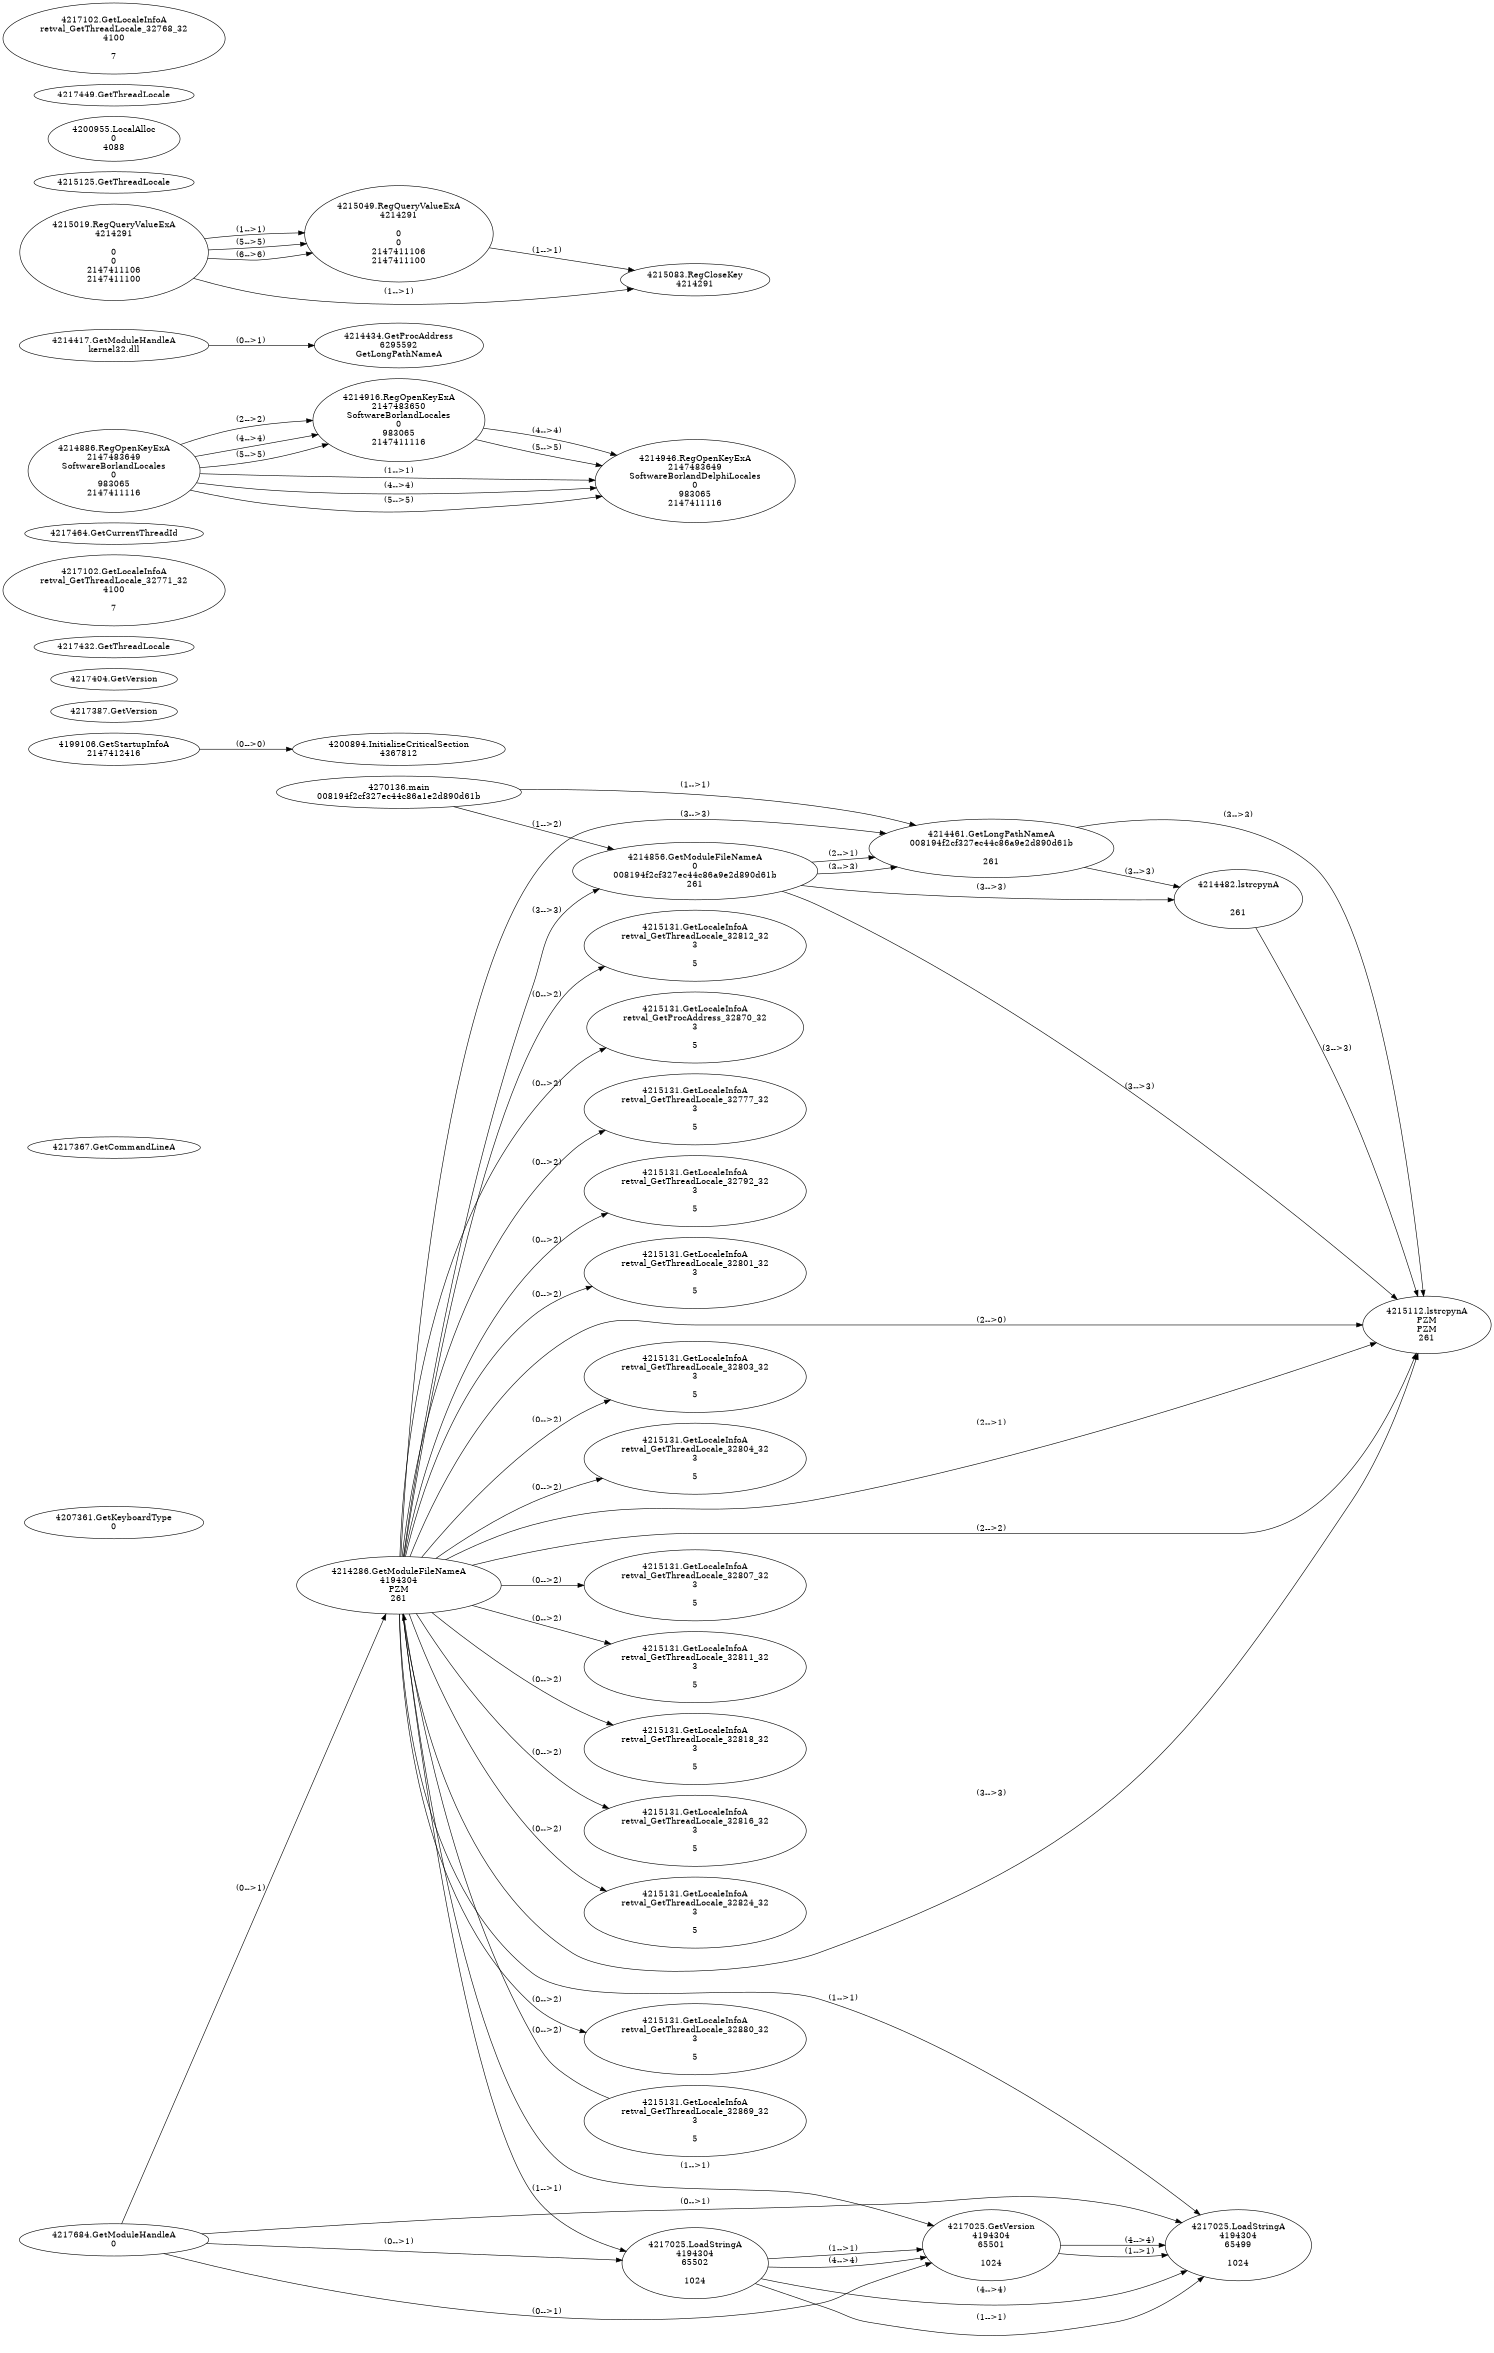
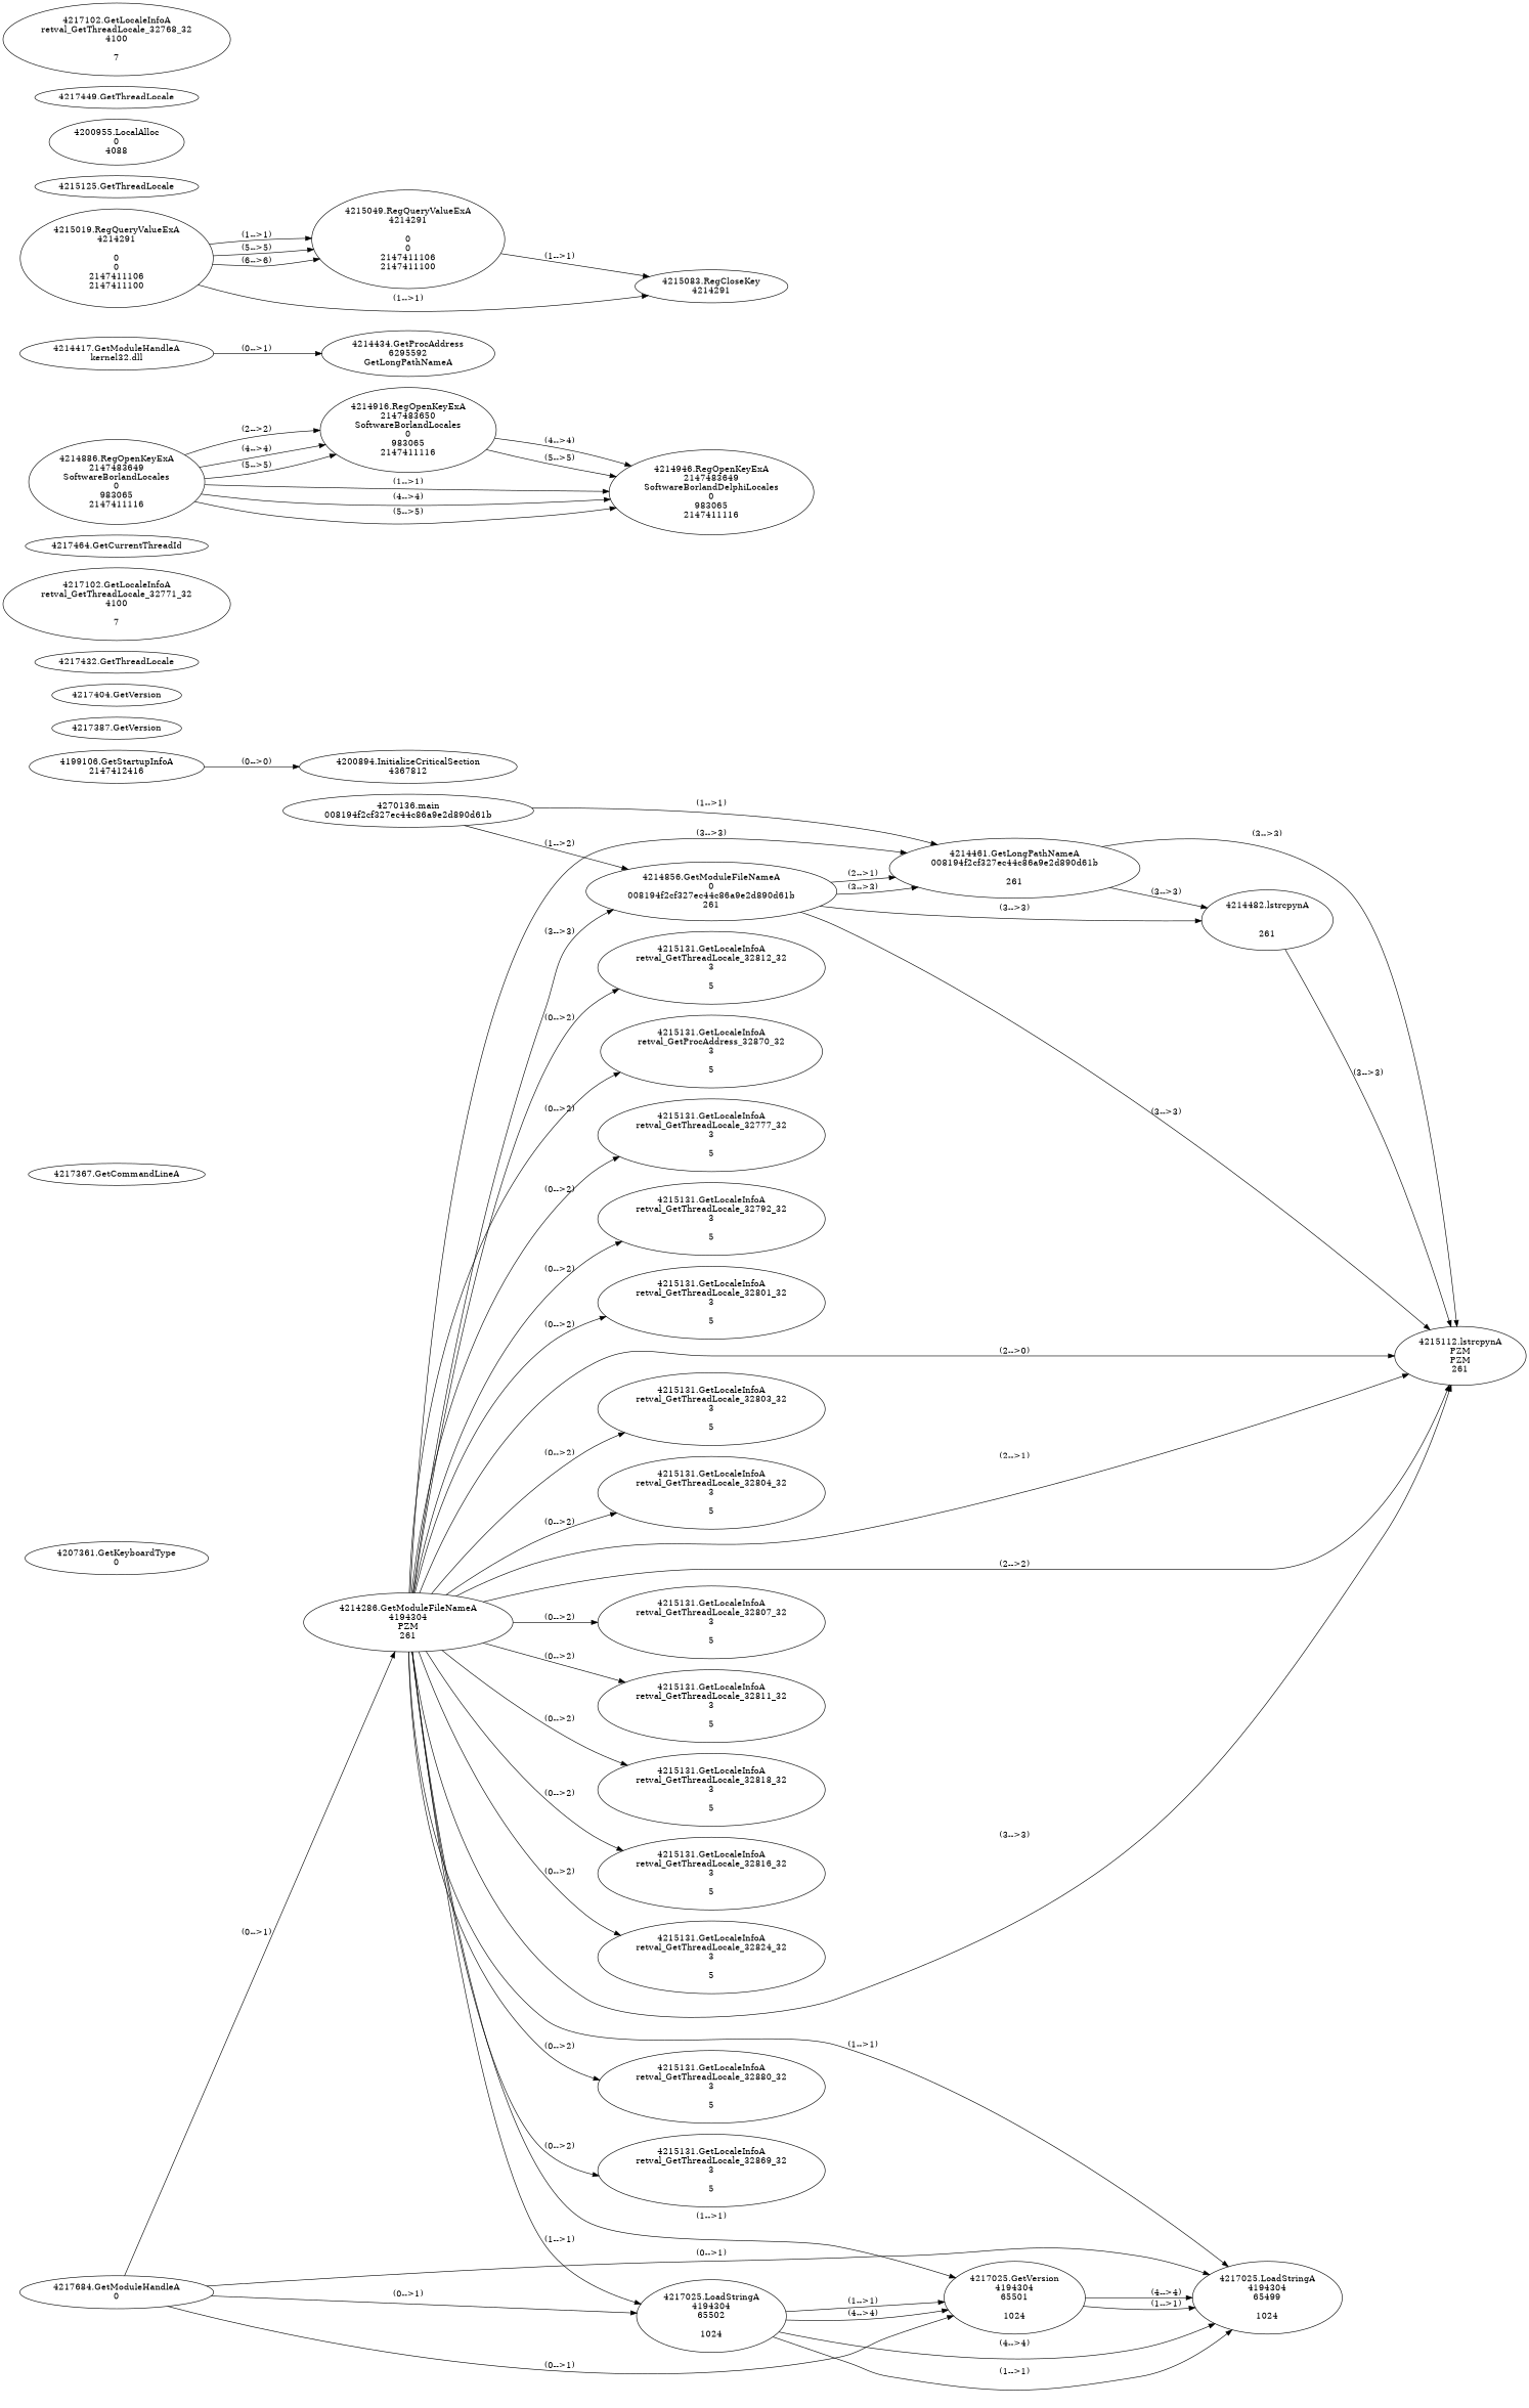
  digraph {
    rankdir=LR
-   n1 [label="4270136.main\n008194f2cf327ec44c86a1e2d890d61b"]
+   n1 [label="4270136.main\n008194f2cf327ec44c86a9e2d890d61b"]
    n2 [label="4214856.GetModuleFileNameA\n0\n008194f2cf327ec44c86a9e2d890d61b\n261"]
    n3 [label="4214461.GetLongPathNameA\n008194f2cf327ec44c86a9e2d890d61b\n\n261"]
    n4 [label="4214482.lstrcpynA\n\n\n261"]
    n5 [label="4215112.lstrcpynA\nPZM\nPZM\n261"]
    n6 [label="4217684.GetModuleHandleA\n0"]
    n7 [label="4214286.GetModuleFileNameA\n4194304\nPZM\n261"]
    n8 [label="4217025.LoadStringA\n4194304\n65502\n\n1024"]
    n9 [label="4217025.GetVersion\n4194304\n65501\n\n1024"]
    n10 [label="4217025.LoadStringA\n4194304\n65499\n\n1024"]
    n11 [label="4215131.GetLocaleInfoA\nretval_GetThreadLocale_32880_32\n3\n\n5"]
    n12 [label="4215131.GetLocaleInfoA\nretval_GetThreadLocale_32869_32\n3\n\n5"]
    n13 [label="4215131.GetLocaleInfoA\nretval_GetThreadLocale_32812_32\n3\n\n5"]
    n14 [label="4215131.GetLocaleInfoA\nretval_GetProcAddress_32870_32\n3\n\n5"]
    n15 [label="4215131.GetLocaleInfoA\nretval_GetThreadLocale_32777_32\n3\n\n5"]
    n16 [label="4215131.GetLocaleInfoA\nretval_GetThreadLocale_32792_32\n3\n\n5"]
    n17 [label="4215131.GetLocaleInfoA\nretval_GetThreadLocale_32801_32\n3\n\n5"]
    n18 [label="4215131.GetLocaleInfoA\nretval_GetThreadLocale_32803_32\n3\n\n5"]
    n19 [label="4215131.GetLocaleInfoA\nretval_GetThreadLocale_32804_32\n3\n\n5"]
    n20 [label="4215131.GetLocaleInfoA\nretval_GetThreadLocale_32807_32\n3\n\n5"]
    n21 [label="4215131.GetLocaleInfoA\nretval_GetThreadLocale_32811_32\n3\n\n5"]
    n22 [label="4215131.GetLocaleInfoA\nretval_GetThreadLocale_32818_32\n3\n\n5"]
    n23 [label="4215131.GetLocaleInfoA\nretval_GetThreadLocale_32816_32\n3\n\n5"]
    n24 [label="4215131.GetLocaleInfoA\nretval_GetThreadLocale_32824_32\n3\n\n5"]
    n25 [label="4207361.GetKeyboardType\n0"]
    n26 [label="4217367.GetCommandLineA\n"]
    n27 [label="4199106.GetStartupInfoA\n2147412416"]
    n28 [label="4200894.InitializeCriticalSection\n4367812"]
    n29 [label="4217387.GetVersion\n"]
    n30 [label="4217404.GetVersion\n"]
    n31 [label="4217432.GetThreadLocale\n"]
    n32 [label="4217102.GetLocaleInfoA\nretval_GetThreadLocale_32771_32\n4100\n\n7"]
    n33 [label="4217464.GetCurrentThreadId\n"]
    n34 [label="4214886.RegOpenKeyExA\n2147483649\nSoftware\Borland\Locales\n0\n983065\n2147411116"]
    n35 [label="4214916.RegOpenKeyExA\n2147483650\nSoftware\Borland\Locales\n0\n983065\n2147411116"]
    n36 [label="4214946.RegOpenKeyExA\n2147483649\nSoftware\Borland\Delphi\Locales\n0\n983065\n2147411116"]
    n37 [label="4214417.GetModuleHandleA\nkernel32.dll"]
    n38 [label="4214434.GetProcAddress\n6295592\nGetLongPathNameA"]
    n39 [label="4215019.RegQueryValueExA\n4214291\n\n0\n0\n2147411106\n2147411100"]
    n40 [label="4215049.RegQueryValueExA\n4214291\n\n0\n0\n2147411106\n2147411100"]
    n41 [label="4215083.RegCloseKey\n4214291"]
    n42 [label="4215125.GetThreadLocale\n"]
    n43 [label="4200955.LocalAlloc\n0\n4088"]
    n44 [label="4217449.GetThreadLocale\n"]
    n45 [label="4217102.GetLocaleInfoA\nretval_GetThreadLocale_32768_32\n4100\n\n7"]
    n1 -> n2 [label="(1-->2)"]
    n1 -> n3 [label="(1-->1)"]
    n2 -> n3 [label="(2-->1)"]
    n2 -> n3 [label="(3-->3)"]
    n2 -> n4 [label="(3-->3)"]
    n2 -> n5 [label="(3-->3)"]
    n3 -> n4 [label="(3-->3)"]
    n3 -> n5 [label="(3-->3)"]
    n4 -> n5 [label="(3-->3)"]
    n6 -> n7 [label="(0-->1)"]
    n6 -> n8 [label="(0-->1)"]
    n6 -> n9 [label="(0-->1)"]
    n6 -> n10 [label="(0-->1)"]
    n7 -> n2 [label="(3-->3)"]
    n7 -> n3 [label="(3-->3)"]
    n7 -> n5 [label="(2-->1)"]
    n7 -> n5 [label="(2-->2)"]
    n7 -> n5 [label="(3-->3)"]
    n7 -> n5 [label="(2-->0)"]
    n7 -> n8 [label="(1-->1)"]
    n7 -> n9 [label="(1-->1)"]
    n7 -> n10 [label="(1-->1)"]
    n7 -> n11 [label="(0-->2)"]
-   n12 -> n7 [label="(0-->2)"]
+   n7 -> n12 [label="(0-->2)"]
    n7 -> n13 [label="(0-->2)"]
    n7 -> n14 [label="(0-->2)"]
    n7 -> n15 [label="(0-->2)"]
    n7 -> n16 [label="(0-->2)"]
    n7 -> n17 [label="(0-->2)"]
    n7 -> n18 [label="(0-->2)"]
    n7 -> n19 [label="(0-->2)"]
    n7 -> n20 [label="(0-->2)"]
    n7 -> n21 [label="(0-->2)"]
    n7 -> n22 [label="(0-->2)"]
    n7 -> n23 [label="(0-->2)"]
    n7 -> n24 [label="(0-->2)"]
    n8 -> n9 [label="(1-->1)"]
    n8 -> n9 [label="(4-->4)"]
    n8 -> n10 [label="(1-->1)"]
    n8 -> n10 [label="(4-->4)"]
    n9 -> n10 [label="(1-->1)"]
    n9 -> n10 [label="(4-->4)"]
    n27 -> n28 [label="(0-->0)"]
    n34 -> n35 [label="(2-->2)"]
    n34 -> n35 [label="(4-->4)"]
    n34 -> n35 [label="(5-->5)"]
    n34 -> n36 [label="(1-->1)"]
    n34 -> n36 [label="(4-->4)"]
    n34 -> n36 [label="(5-->5)"]
    n35 -> n36 [label="(4-->4)"]
    n35 -> n36 [label="(5-->5)"]
    n37 -> n38 [label="(0-->1)"]
    n39 -> n40 [label="(1-->1)"]
    n39 -> n40 [label="(5-->5)"]
    n39 -> n40 [label="(6-->6)"]
    n39 -> n41 [label="(1-->1)"]
    n40 -> n41 [label="(1-->1)"]
  }
